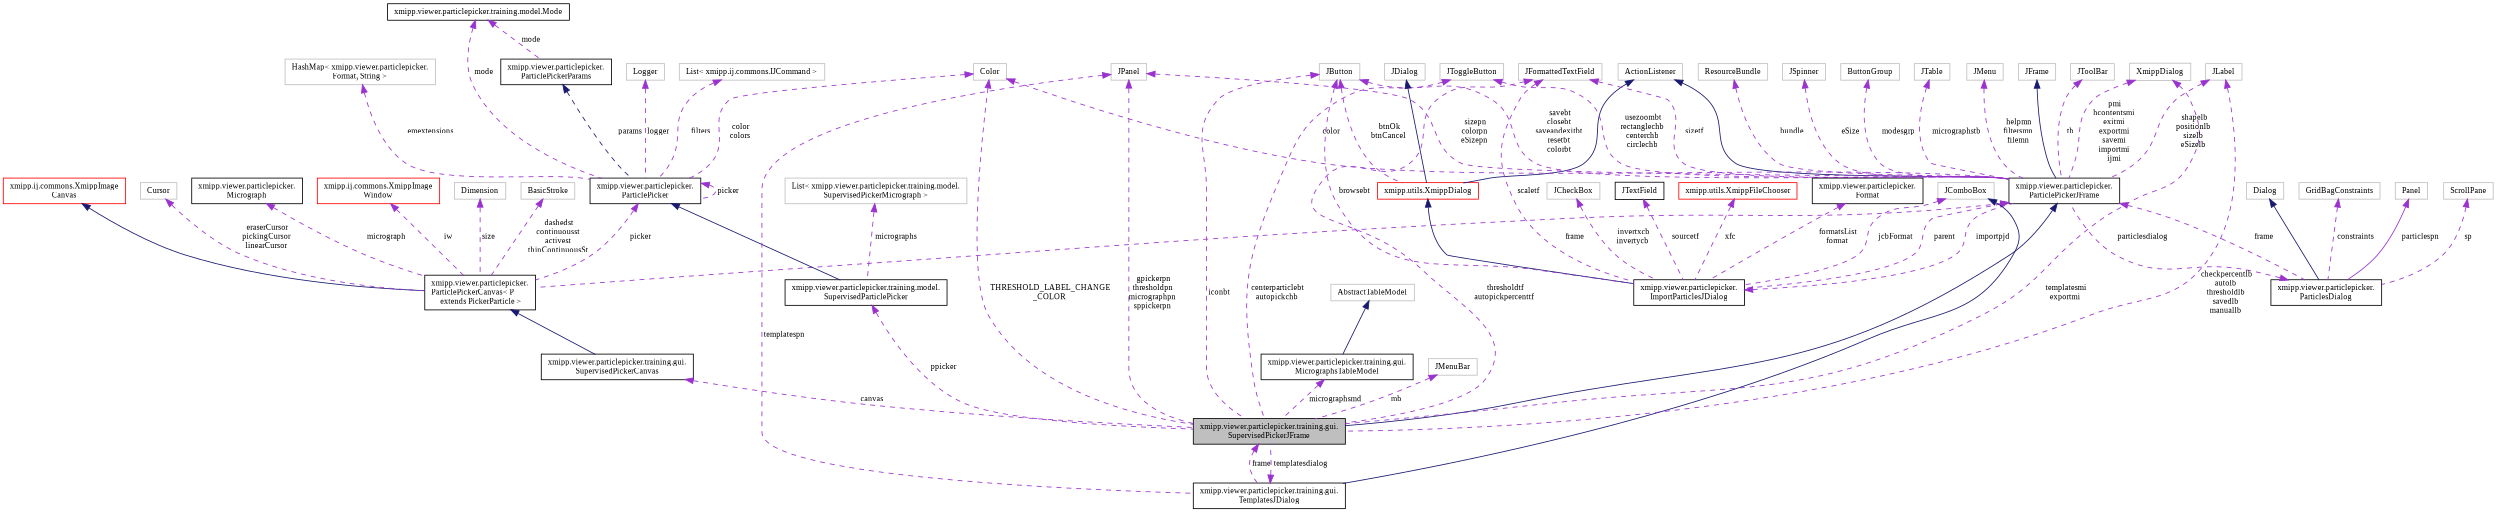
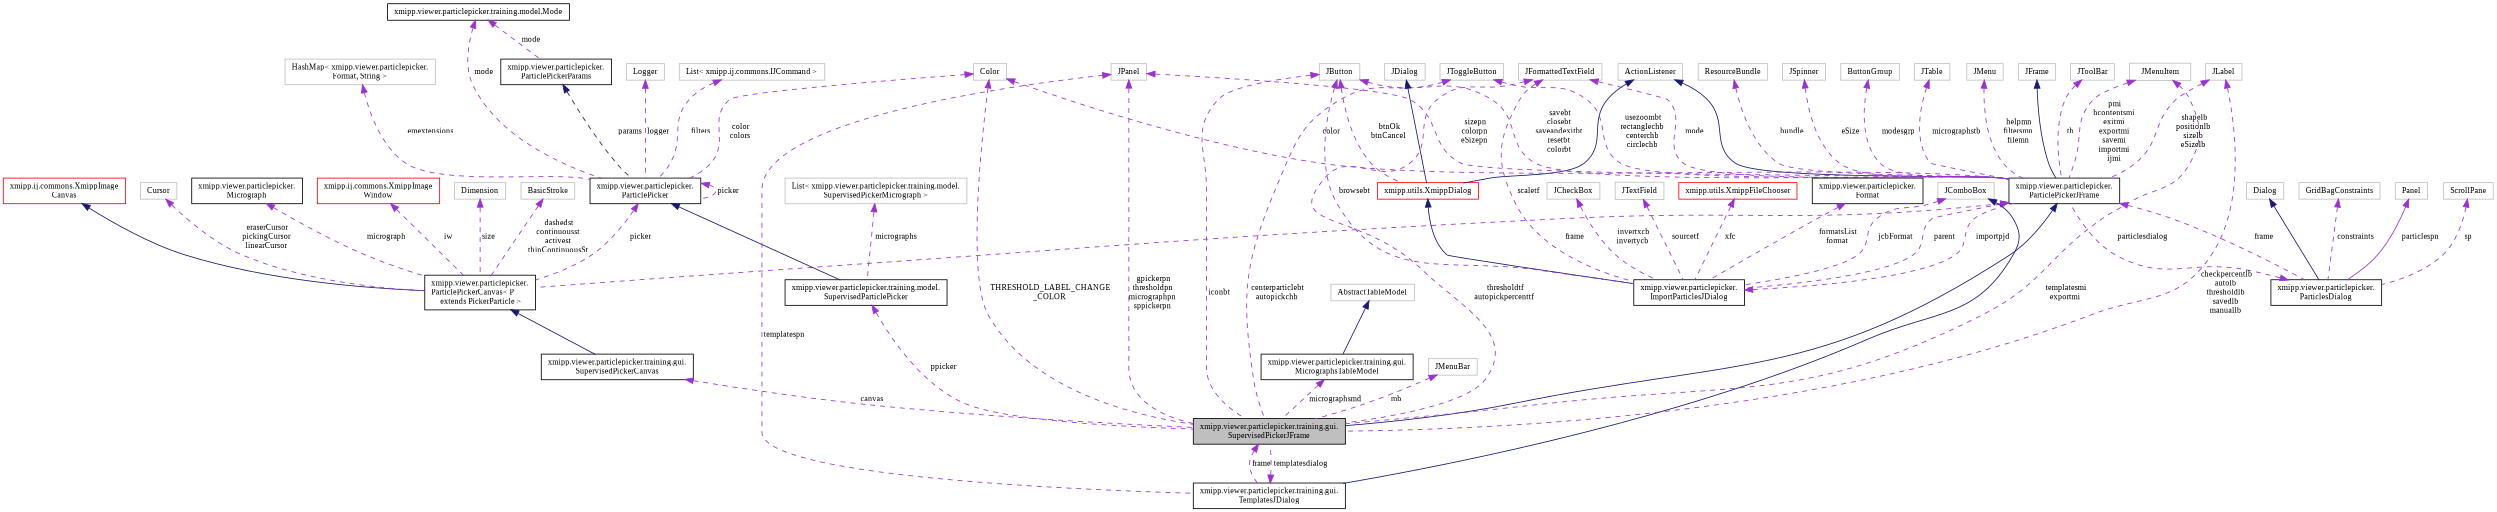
  digraph {
    fontname="Liberation Serif"
    rankdir=TB
    node [color=grey75 fillcolor=white fontname="Liberation Serif" fontsize=10 shape=record style=filled]
    edge [color=darkorchid3 dir=back fontname="Liberation Serif" fontsize=10 labelfontname=Helvetica labelfontsize=10 style=dashed]
    n1 [color=black fillcolor=grey75 fontcolor=black height=0.2 label="xmipp.viewer.particlepicker.training.gui.\lSupervisedPickerJFrame" width=0.4]
    n2 [color=black height=0.2 label="xmipp.viewer.particlepicker.training.gui.\lTemplatesJDialog" width=0.4]
    n3 [color=black height=0.2 label="xmipp.viewer.particlepicker.\lParticlePickerJFrame" width=0.4]
    n4 [color=black height=0.2 label="xmipp.viewer.particlepicker.\lImportParticlesJDialog" width=0.4]
    n5 [color=black height=0.2 label="xmipp.viewer.particlepicker.\lParticlesDialog" width=0.4]
    n6 [color=black height=0.2 label="xmipp.viewer.particlepicker.\lParticlePickerCanvas\< P\l extends PickerParticle \>" width=0.4]
    n7 [color=black height=0.2 label="xmipp.viewer.particlepicker.training.gui.\lSupervisedPickerCanvas" width=0.4]
    n8 [height=0.2 label=JFrame width=0.4]
    n9 [height=0.2 label=ActionListener width=0.4]
    n10 [color=red height=0.2 label="xmipp.utils.XmippDialog" width=0.4]
-   n11 [height=0.2 label=XmippDialog width=0.4]
+   n11 [height=0.2 label=JMenuItem width=0.4]
    n12 [height=0.2 label=JToolBar width=0.4]
    n13 [height=0.2 label=JButton width=0.4]
    n14 [height=0.2 label=ResourceBundle width=0.4]
    n15 [height=0.2 label=Color width=0.4]
    n16 [color=black height=0.2 label="xmipp.viewer.particlepicker.\lParticlePicker" width=0.4]
    n17 [color=black height=0.2 label="xmipp.viewer.particlepicker.training.model.\lSupervisedParticlePicker" width=0.4]
    n18 [height=0.2 label=JSpinner width=0.4]
    n19 [height=0.2 label=ButtonGroup width=0.4]
    n20 [height=0.2 label=JToggleButton width=0.4]
    n21 [height=0.2 label=JTable width=0.4]
    n22 [height=0.2 label=JDialog width=0.4]
    n23 [height=0.2 label=JPanel width=0.4]
    n24 [height=0.2 label=JCheckBox width=0.4]
-   n25 [color=black height=0.2 label=JTextField width=0.4]
+   n25 [height=0.2 label=JTextField width=0.4]
    n26 [color=red height=0.2 label="xmipp.utils.XmippFileChooser" width=0.4]
    n27 [color=black height=0.2 label="xmipp.viewer.particlepicker.\lFormat" width=0.4]
    n28 [height=0.2 label=JComboBox width=0.4]
    n29 [height=0.2 label=JFormattedTextField width=0.4]
    n30 [height=0.2 label=JMenu width=0.4]
    n31 [height=0.2 label=JLabel width=0.4]
    n32 [height=0.2 label=Dialog width=0.4]
    n33 [height=0.2 label=GridBagConstraints width=0.4]
    n34 [height=0.2 label=Panel width=0.4]
    n35 [height=0.2 label=ScrollPane width=0.4]
    n36 [color=red height=0.2 label="xmipp.ij.commons.XmippImage\lCanvas" width=0.4]
    n37 [height=0.2 label=Cursor width=0.4]
    n38 [color=black height=0.2 label="xmipp.viewer.particlepicker.\lMicrograph" width=0.4]
    n39 [color=red height=0.2 label="xmipp.ij.commons.XmippImage\lWindow" width=0.4]
    n40 [height=0.2 label="List\< xmipp.ij.commons.IJCommand \>" width=0.4]
    n41 [height=0.2 label="HashMap\< xmipp.viewer.particlepicker.\lFormat, String \>" width=0.4]
    n42 [color=black height=0.2 label="xmipp.viewer.particlepicker.training.model.Mode" width=0.4]
    n43 [color=black height=0.2 label="xmipp.viewer.particlepicker.\lParticlePickerParams" width=0.4]
    n44 [height=0.2 label=Logger width=0.4]
    n45 [height=0.2 label=Dimension width=0.4]
    n46 [height=0.2 label=BasicStroke width=0.4]
    n47 [height=0.2 label=JMenuBar width=0.4]
    n48 [height=0.2 label="List\< xmipp.viewer.particlepicker.training.model.\lSupervisedPickerMicrograph \>" width=0.4]
    n49 [color=black height=0.2 label="xmipp.viewer.particlepicker.training.gui.\lMicrographsTableModel" width=0.4]
    n50 [height=0.2 label=AbstractTableModel width=0.4]
    n1 -> n2 [label=" frame"]
    n2 -> n1 [label=" templatesdialog"]
    n3 -> n1 [color=midnightblue style=solid]
    n3 -> n4 [label=" parent"]
    n3 -> n5 [label=" frame"]
    n3 -> n6 [label=" frame"]
    n4 -> n3 [label=" importpjd"]
    n5 -> n3 [label=" particlesdialog"]
    n6 -> n7 [color=midnightblue style=solid]
    n7 -> n1 [label=" canvas"]
    n8 -> n3 [color=midnightblue style=solid]
    n9 -> n3 [color=midnightblue style=solid]
    n9 -> n10 [color=midnightblue style=solid]
    n10 -> n4 [color=midnightblue style=solid]
    n11 -> n1 [label=" templatesmi\nexportmi"]
    n11 -> n3 [label=" pmi\nhcontentsmi\nexitmi\nexportmi\nsavemi\nimportmi\nijmi"]
    n12 -> n3 [label=" tb"]
    n13 -> n1 [label=" iconbt"]
    n13 -> n3 [label=" savebt\nclosebt\nsaveandexitbt\nresetbt\ncolorbt"]
    n13 -> n4 [label=" browsebt"]
    n13 -> n10 [label=" btnOk\nbtnCancel"]
    n14 -> n3 [label=" bundle"]
    n15 -> n1 [label=" THRESHOLD_LABEL_CHANGE\l_COLOR"]
    n15 -> n3 [label=" color"]
    n15 -> n16 [label=" color\ncolors"]
    n16 -> n6 [label=" picker"]
    n16 -> n16 [label=" picker"]
    n16 -> n17 [color=midnightblue style=solid]
    n17 -> n1 [label=" ppicker"]
    n18 -> n3 [label=" eSize"]
    n19 -> n3 [label=" modesgrp"]
    n20 -> n1 [label=" centerparticlebt\nautopickchb"]
    n20 -> n3 [label=" usezoombt\nrectanglechb\ncenterchb\ncirclechb"]
    n21 -> n3 [label=" micrographstb"]
    n22 -> n10 [color=midnightblue style=solid]
    n23 -> n1 [label=" gpickerpn\nthresholdpn\nmicrographpn\nsppickerpn"]
    n23 -> n2 [label=" templatespn"]
    n23 -> n3 [label=" sizepn\ncolorpn\neSizepn"]
    n24 -> n4 [label=" invertxcb\ninvertycb"]
    n25 -> n4 [label=" sourcetf"]
    n26 -> n4 [label=" xfc"]
    n27 -> n4 [label=" formatsList\nformat"]
    n28 -> n2 [color=midnightblue style=solid]
    n28 -> n4 [label=" jcbFormat"]
    n29 -> n1 [label=" thresholdtf\nautopickpercenttf"]
-   n29 -> n3 [label=" sizetf"]
+   n29 -> n3 [label=" mode"]
    n29 -> n4 [label=" scaletf"]
    n30 -> n3 [label=" helpmn\nfiltersmn\nfilemn"]
    n31 -> n1 [label=" checkpercentlb\nautolb\nthresholdlb\nsavedlb\nmanuallb"]
    n31 -> n3 [label=" shapelb\npositionlb\nsizelb\neSizelb"]
    n32 -> n5 [color=midnightblue style=solid]
    n33 -> n5 [label=" constraints"]
    n34 -> n5 [label=" particlespn" style=solid]
    n35 -> n5 [label=" sp"]
    n36 -> n6 [color=midnightblue style=solid]
    n37 -> n6 [label=" eraserCursor\npickingCursor\nlinearCursor"]
    n38 -> n6 [label=" micrograph"]
    n39 -> n6 [label=" iw"]
    n40 -> n16 [label=" filters"]
    n41 -> n16 [label=" emextensions"]
    n42 -> n16 [label=" mode"]
    n42 -> n43 [label=" mode"]
    n43 -> n16 [color=midnightblue label=" params"]
    n44 -> n16 [label=" logger"]
    n45 -> n6 [label=" size"]
    n46 -> n6 [label=" dashedst\ncontinuousst\nactivest\nthinContinuousSt"]
    n47 -> n1 [label=" mb"]
    n48 -> n17 [label=" micrographs"]
    n49 -> n1 [label=" micrographsmd"]
    n50 -> n49 [color=midnightblue style=solid]
  }
